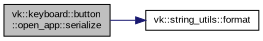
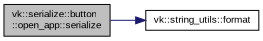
  digraph {
    rankdir=LR
    fontname="Liberation Sans"
    node [color=black fontname="Liberation Sans" fontsize=10 shape=record style=filled]
-   n1 [fillcolor=grey75 fontcolor=black height=0.2 label="vk::keyboard::button\l::open_app::serialize" width=0.4]
+   n1 [fillcolor=grey75 fontcolor=black height=0.2 label="vk::serialize::button\l::open_app::serialize" width=0.4]
    n2 [fillcolor=white height=0.2 label="vk::string_utils::format" width=0.4]
    n1 -> n2 [color=midnightblue fontname="Liberation Sans" fontsize=10 labelfontname=Helvetica labelfontsize=10 style=solid]
  }
